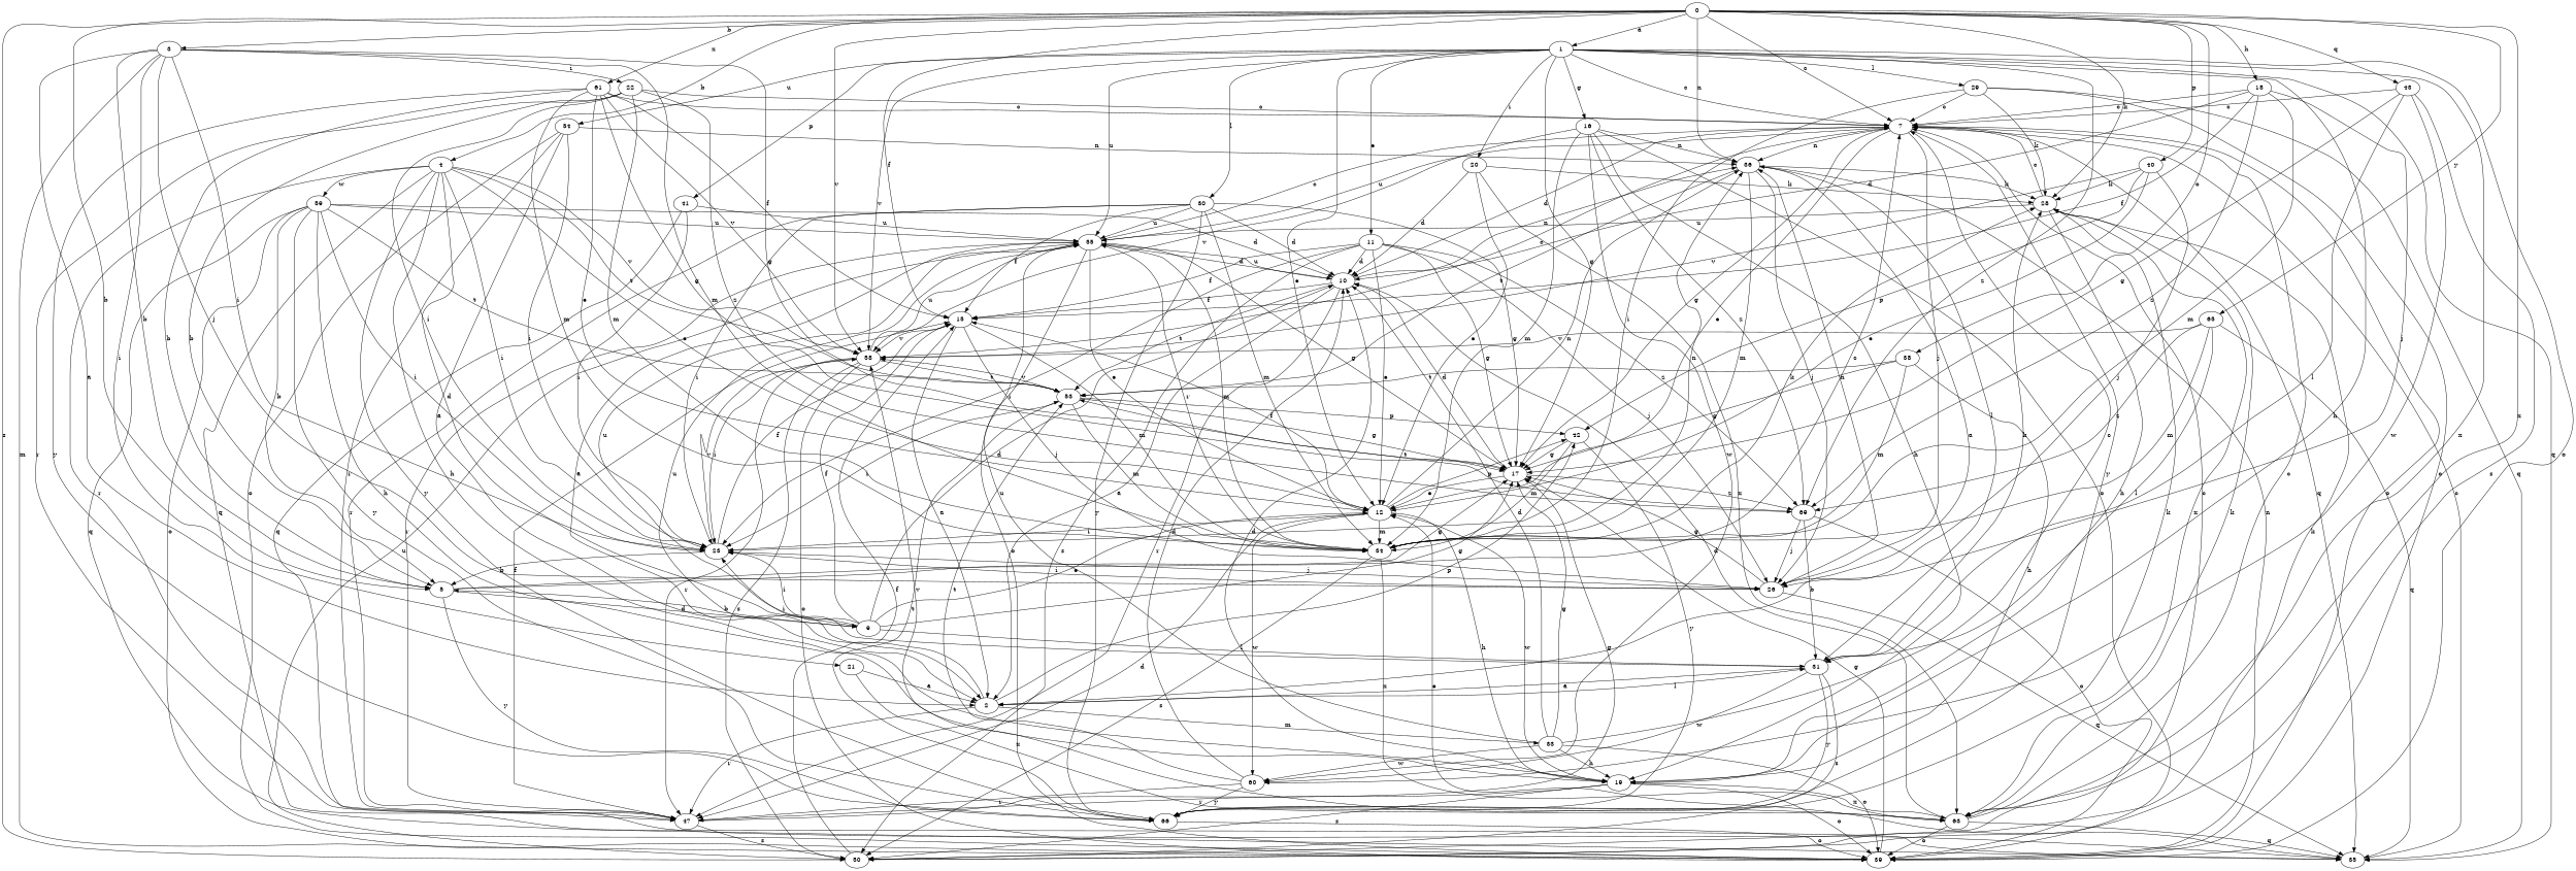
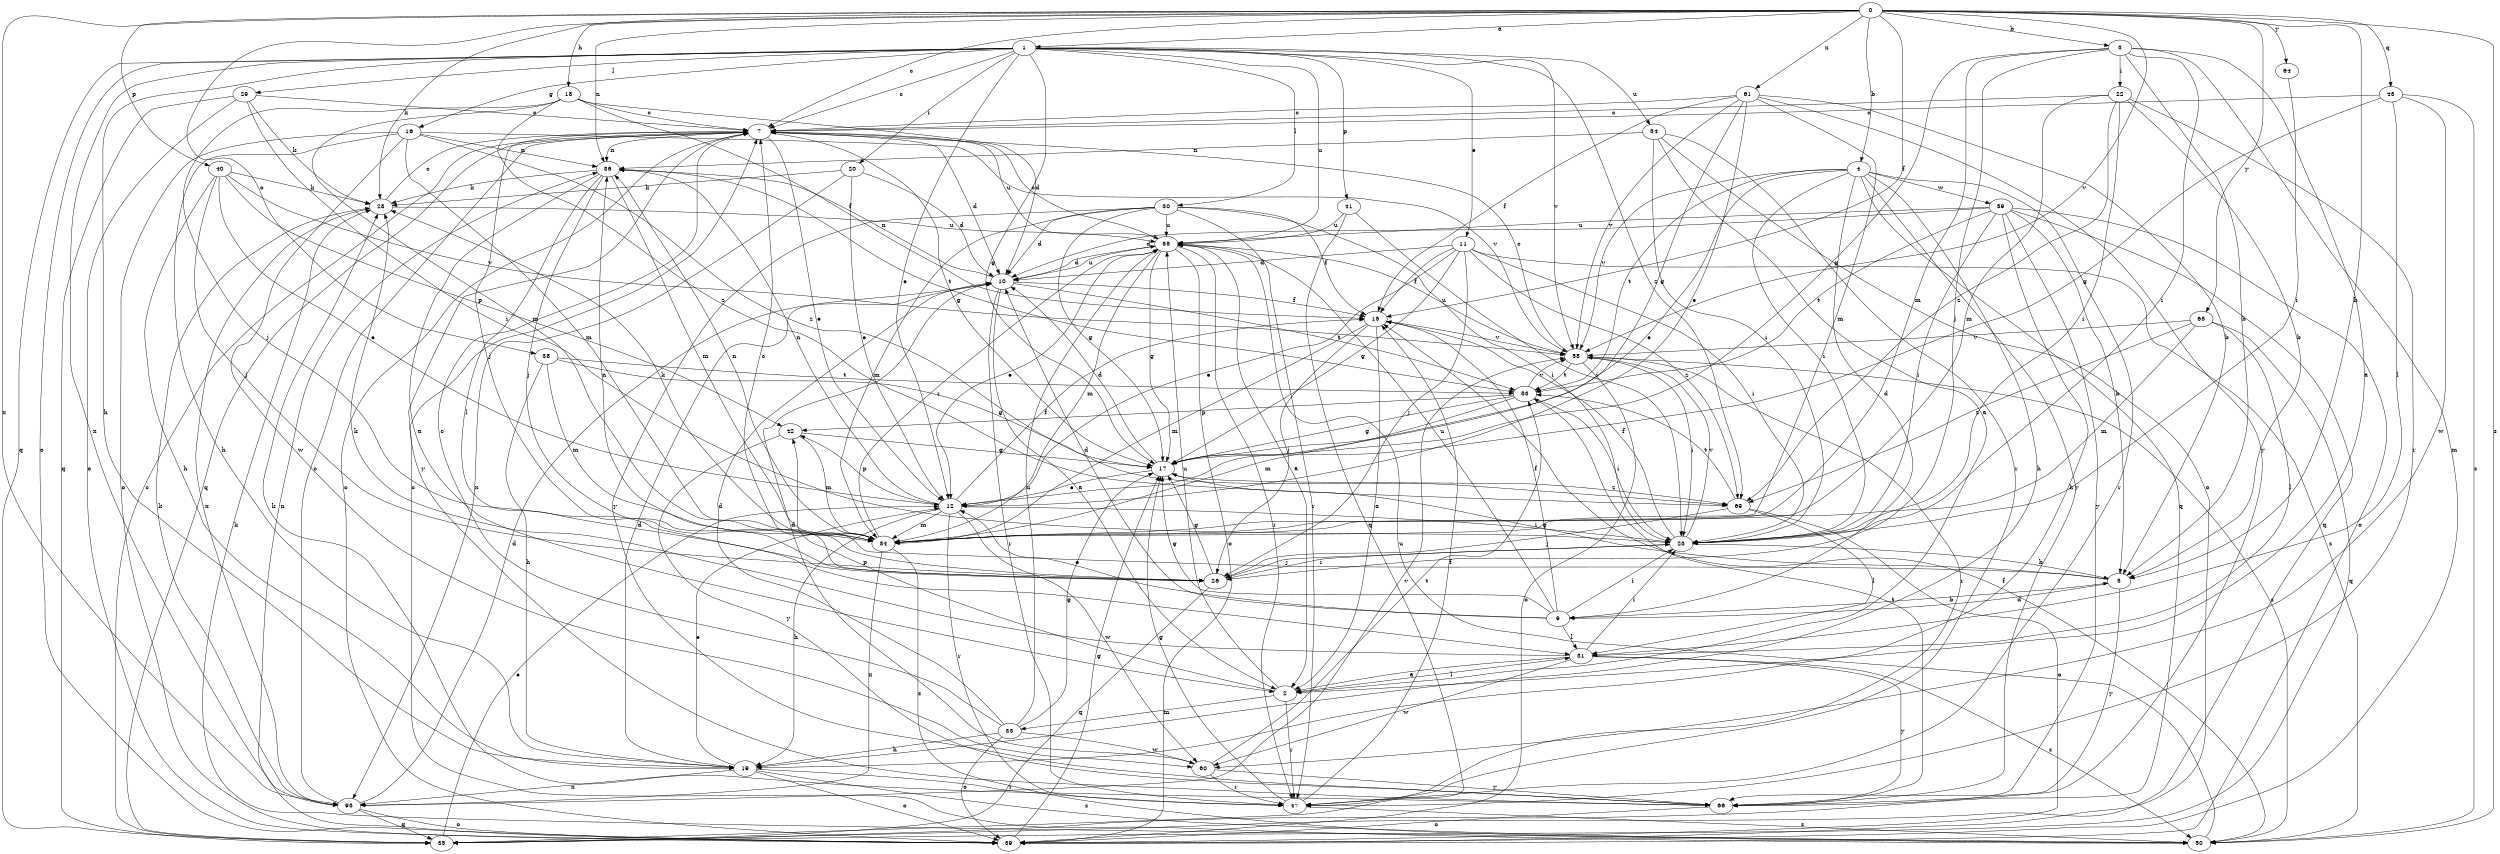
  strict digraph {
    0
    1
    3
    4
    5
    7
    15
    18
    28
    36
    38
    40
    43
    50
    58
    61
-   63
+   63 [label=93]
+   64
    65
    11
    12
    16
    17
    19
    20
    29
    30
    39
    41
    n30 [label=35]
    54
    55
    69
    2
-   21
    22
    23
    26
    34
    47
    9
    53
    59
    66
    10
    31
    42
    60
    33
    0 -> 1 [label=a]
    0 -> 3 [label=b]
    0 -> 4 [label=b]
    0 -> 5 [label=b]
    0 -> 7 [label=c]
    0 -> 15 [label=f]
    0 -> 18 [label=h]
    0 -> 28 [label=k]
    0 -> 36 [label=n]
    0 -> 38 [label=o]
    0 -> 40 [label=p]
    0 -> 43 [label=q]
    0 -> 50 [label=s]
    0 -> 58 [label=v]
    0 -> 61 [label=x]
    0 -> 63 [label=x]
+   0 -> 64 [label=y]
    0 -> 65 [label=y]
    1 -> 7 [label=c]
    1 -> 58 [label=v]
    1 -> 63 [label=x]
    1 -> 11 [label=e]
    1 -> 12 [label=e]
    1 -> 16 [label=g]
    1 -> 17 [label=g]
    1 -> 19 [label=h]
    1 -> 20 [label=i]
    1 -> 29 [label=l]
    1 -> 30 [label=l]
    1 -> 39 [label=o]
    1 -> 41 [label=p]
    1 -> n30 [label=q]
    1 -> 54 [label=u]
    1 -> 55 [label=u]
    1 -> 69 [label=z]
    3 -> 5 [label=b]
    3 -> 17 [label=g]
    3 -> 39 [label=m]
    3 -> 2 [label=a]
-   3 -> 21 [label=i]
    3 -> 22 [label=i]
    3 -> 23 [label=i]
    3 -> 26 [label=j]
    3 -> 34 [label=m]
    4 -> 58 [label=v]
    4 -> 12 [label=e]
    4 -> 19 [label=h]
    4 -> n30 [label=q]
    4 -> 23 [label=i]
    4 -> 47 [label=r]
    4 -> 9 [label=d]
    4 -> 53 [label=t]
    4 -> 59 [label=w]
    4 -> 66 [label=y]
    5 -> 7 [label=c]
    5 -> 17 [label=g]
    5 -> 9 [label=d]
    5 -> 66 [label=y]
    7 -> 36 [label=n]
    7 -> 12 [label=e]
    7 -> 17 [label=g]
    7 -> 39 [label=o]
    7 -> n30 [label=q]
    7 -> 55 [label=u]
    7 -> 26 [label=j]
    7 -> 66 [label=y]
    7 -> 10 [label=d]
    15 -> 58 [label=v]
    15 -> 2 [label=a]
    15 -> 26 [label=j]
    15 -> 34 [label=m]
    18 -> 7 [label=c]
    18 -> 15 [label=f]
    18 -> 69 [label=z]
    18 -> 26 [label=j]
    18 -> 34 [label=m]
    18 -> 10 [label=d]
    28 -> 7 [label=c]
    28 -> 63 [label=x]
    28 -> 55 [label=u]
    36 -> 28 [label=k]
    36 -> 2 [label=a]
    36 -> 26 [label=j]
    36 -> 34 [label=m]
    36 -> 53 [label=t]
    36 -> 31 [label=l]
    38 -> 17 [label=g]
    38 -> 19 [label=h]
    38 -> 34 [label=m]
    38 -> 53 [label=t]
    40 -> 28 [label=k]
    40 -> 58 [label=v]
    40 -> 12 [label=e]
-   28 -> 19 [label=h]
+   40 -> 19 [label=h]
    40 -> 26 [label=j]
    40 -> 42 [label=p]
    43 -> 7 [label=c]
    43 -> 50 [label=s]
    43 -> 17 [label=g]
    43 -> 31 [label=l]
    43 -> 60 [label=w]
    50 -> 7 [label=c]
    50 -> 15 [label=f]
    50 -> 28 [label=k]
    50 -> 55 [label=u]
    58 -> 7 [label=c]
    58 -> 50 [label=s]
    58 -> 39 [label=o]
    58 -> 55 [label=u]
    58 -> 23 [label=i]
    58 -> 47 [label=r]
    58 -> 53 [label=t]
    61 -> 5 [label=b]
    61 -> 7 [label=c]
    61 -> 15 [label=f]
    61 -> 58 [label=v]
    61 -> 12 [label=e]
    61 -> 17 [label=g]
    61 -> 34 [label=m]
    61 -> 66 [label=y]
    63 -> 7 [label=c]
    63 -> 28 [label=k]
    63 -> 58 [label=v]
    63 -> 39 [label=o]
    63 -> n30 [label=q]
    63 -> 10 [label=d]
+   64 -> 23 [label=i]
    65 -> 58 [label=v]
    65 -> n30 [label=q]
    65 -> 69 [label=z]
    65 -> 34 [label=m]
    65 -> 31 [label=l]
    11 -> 15 [label=f]
    11 -> 50 [label=s]
    11 -> 12 [label=e]
    11 -> 17 [label=g]
    11 -> 69 [label=z]
    11 -> 23 [label=i]
    11 -> 26 [label=j]
    11 -> 10 [label=d]
    12 -> 15 [label=f]
    12 -> 36 [label=n]
    12 -> 19 [label=h]
    12 -> 23 [label=i]
    12 -> 34 [label=m]
-   12 -> 47 [label=d]
+   12 -> 47 [label=r]
    12 -> 42 [label=p]
    12 -> 60 [label=w]
    16 -> 36 [label=n]
    16 -> 58 [label=v]
    16 -> 19 [label=h]
    16 -> 39 [label=o]
    16 -> 69 [label=z]
    16 -> 34 [label=m]
    16 -> 60 [label=w]
    17 -> 12 [label=e]
    17 -> 69 [label=z]
    17 -> 10 [label=d]
    19 -> 50 [label=s]
    19 -> 63 [label=x]
-   19 -> 12 [label=w]
+   19 -> 12 [label=e]
    19 -> 39 [label=o]
    19 -> 47 [label=r]
    19 -> 10 [label=d]
    20 -> 28 [label=k]
    20 -> 63 [label=x]
    20 -> 12 [label=e]
    20 -> 10 [label=d]
    29 -> 7 [label=c]
    29 -> 28 [label=k]
    29 -> 39 [label=o]
    29 -> n30 [label=q]
    29 -> 23 [label=i]
    30 -> 15 [label=f]
    30 -> 17 [label=g]
    30 -> 55 [label=u]
    30 -> 23 [label=i]
    30 -> 34 [label=m]
    30 -> 47 [label=r]
    30 -> 66 [label=y]
    30 -> 10 [label=d]
    39 -> 36 [label=n]
    39 -> 17 [label=g]
    41 -> n30 [label=q]
    41 -> 55 [label=u]
    41 -> 23 [label=i]
    n30 -> 7 [label=c]
    n30 -> 12 [label=e]
    54 -> 36 [label=n]
    54 -> 39 [label=o]
    54 -> 2 [label=a]
    54 -> 23 [label=i]
    54 -> 47 [label=r]
    55 -> 7 [label=c]
    55 -> 12 [label=e]
    55 -> 17 [label=g]
    55 -> 39 [label=o]
    55 -> 2 [label=a]
    55 -> 34 [label=m]
    55 -> 47 [label=r]
    55 -> 10 [label=d]
    69 -> 39 [label=o]
    69 -> 26 [label=j]
    69 -> 53 [label=t]
-   69 -> 31 [label=b]
+   69 -> 31 [label=l]
    2 -> 55 [label=u]
    2 -> 47 [label=r]
    2 -> 31 [label=l]
    2 -> 42 [label=p]
    2 -> 33 [label=m]
-   21 -> 63 [label=x]
-   21 -> 2 [label=a]
    22 -> 5 [label=b]
    22 -> 7 [label=c]
    22 -> 69 [label=z]
    22 -> 23 [label=i]
    22 -> 34 [label=m]
    22 -> 47 [label=r]
    23 -> 5 [label=b]
    23 -> 15 [label=f]
    23 -> 58 [label=v]
    23 -> 26 [label=j]
    26 -> 36 [label=n]
    26 -> 17 [label=g]
    26 -> n30 [label=q]
    26 -> 23 [label=i]
    34 -> 28 [label=k]
    34 -> 36 [label=n]
    34 -> 50 [label=s]
    34 -> 63 [label=x]
    34 -> 55 [label=r]
    47 -> 15 [label=f]
    47 -> 50 [label=s]
    47 -> 17 [label=g]
    9 -> 5 [label=b]
    9 -> 15 [label=f]
    9 -> 12 [label=e]
    9 -> 17 [label=g]
    9 -> 55 [label=u]
    9 -> 23 [label=i]
    9 -> 10 [label=d]
    9 -> 31 [label=l]
    53 -> 58 [label=v]
    53 -> 17 [label=g]
    53 -> 23 [label=i]
    53 -> 34 [label=m]
    53 -> 42 [label=p]
    59 -> 5 [label=b]
    59 -> 19 [label=h]
    59 -> 39 [label=o]
    59 -> n30 [label=q]
    59 -> 55 [label=u]
    59 -> 23 [label=i]
    59 -> 53 [label=t]
    59 -> 66 [label=y]
    59 -> 10 [label=d]
    66 -> 28 [label=k]
    66 -> 39 [label=o]
    66 -> 53 [label=t]
    10 -> 15 [label=f]
    10 -> 36 [label=n]
    10 -> 55 [label=u]
    10 -> 2 [label=a]
    10 -> 47 [label=r]
    10 -> 53 [label=t]
    31 -> 28 [label=k]
    31 -> 50 [label=s]
    31 -> 2 [label=a]
    31 -> 23 [label=i]
    31 -> 66 [label=y]
    31 -> 60 [label=w]
    42 -> 17 [label=g]
    42 -> 34 [label=m]
    42 -> 66 [label=y]
    60 -> 47 [label=r]
    60 -> 53 [label=t]
    60 -> 66 [label=y]
    60 -> 10 [label=d]
    33 -> 7 [label=c]
    33 -> 17 [label=g]
    33 -> 19 [label=h]
    33 -> 39 [label=o]
    33 -> 55 [label=u]
    33 -> 10 [label=d]
    33 -> 60 [label=w]
  }
